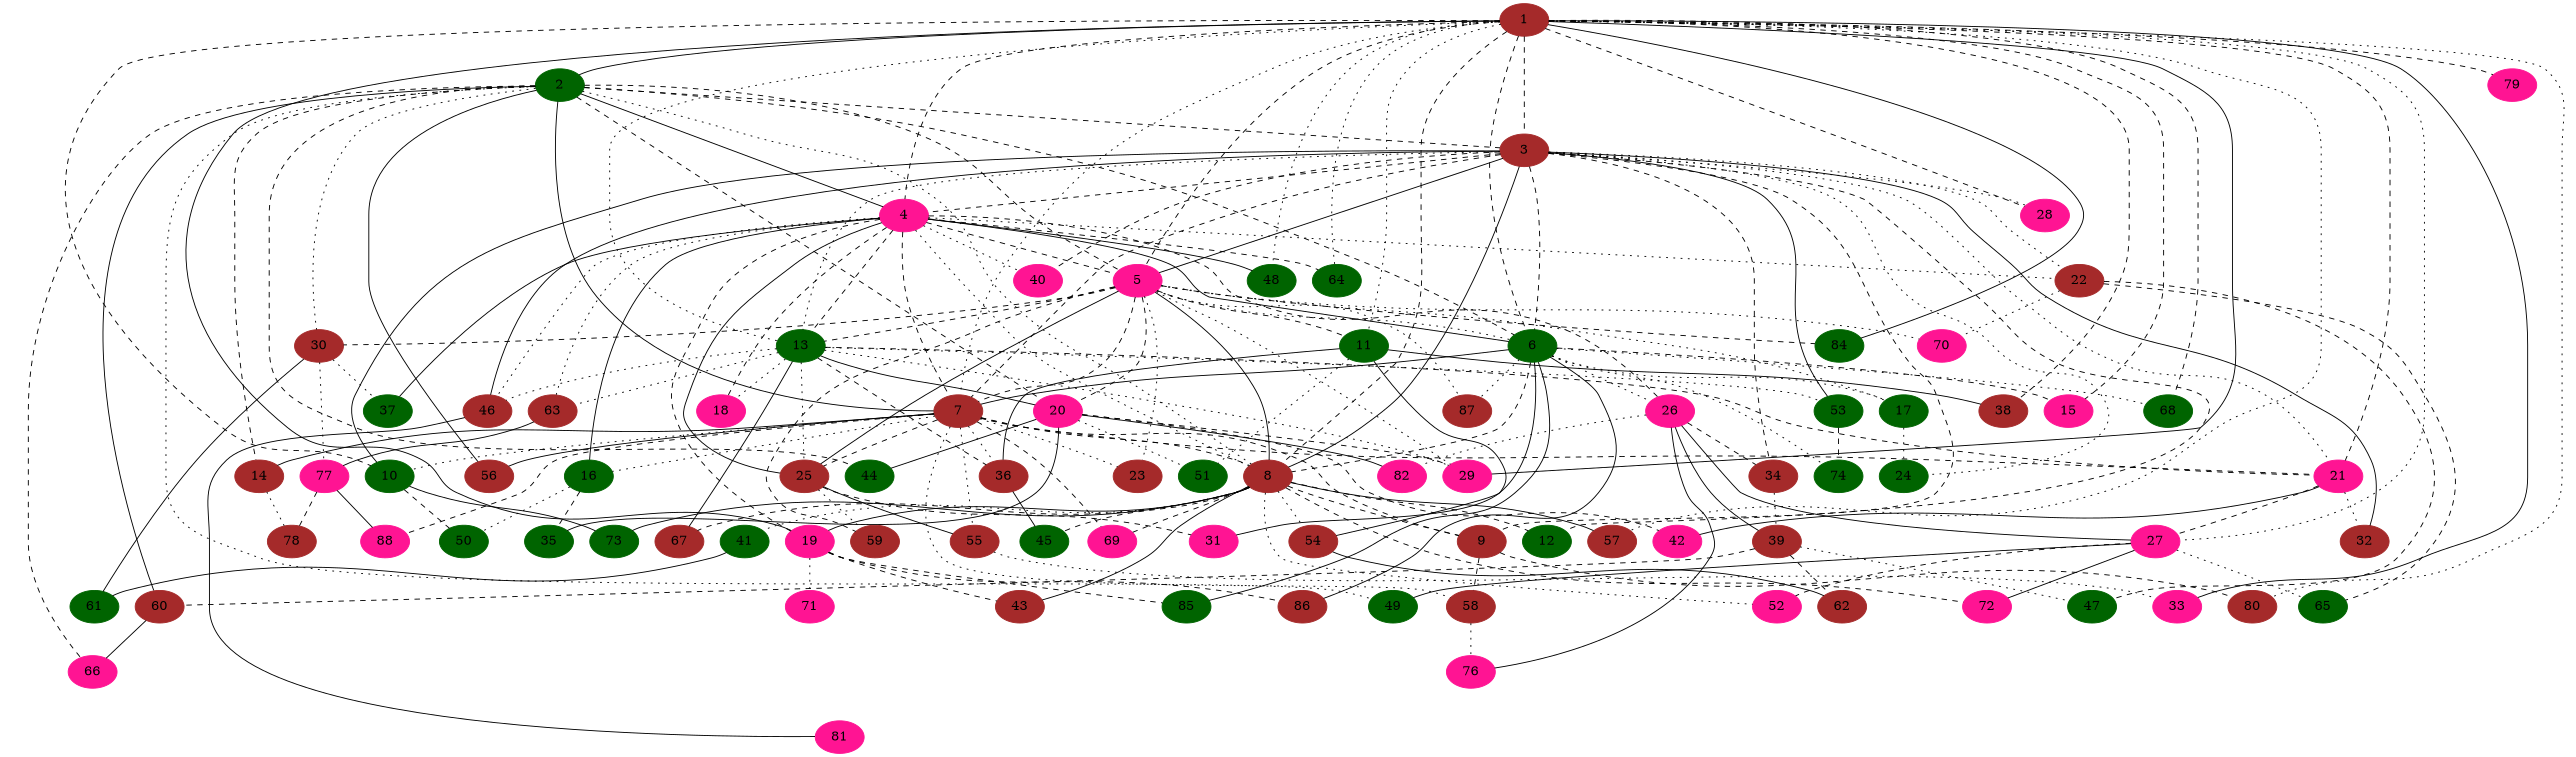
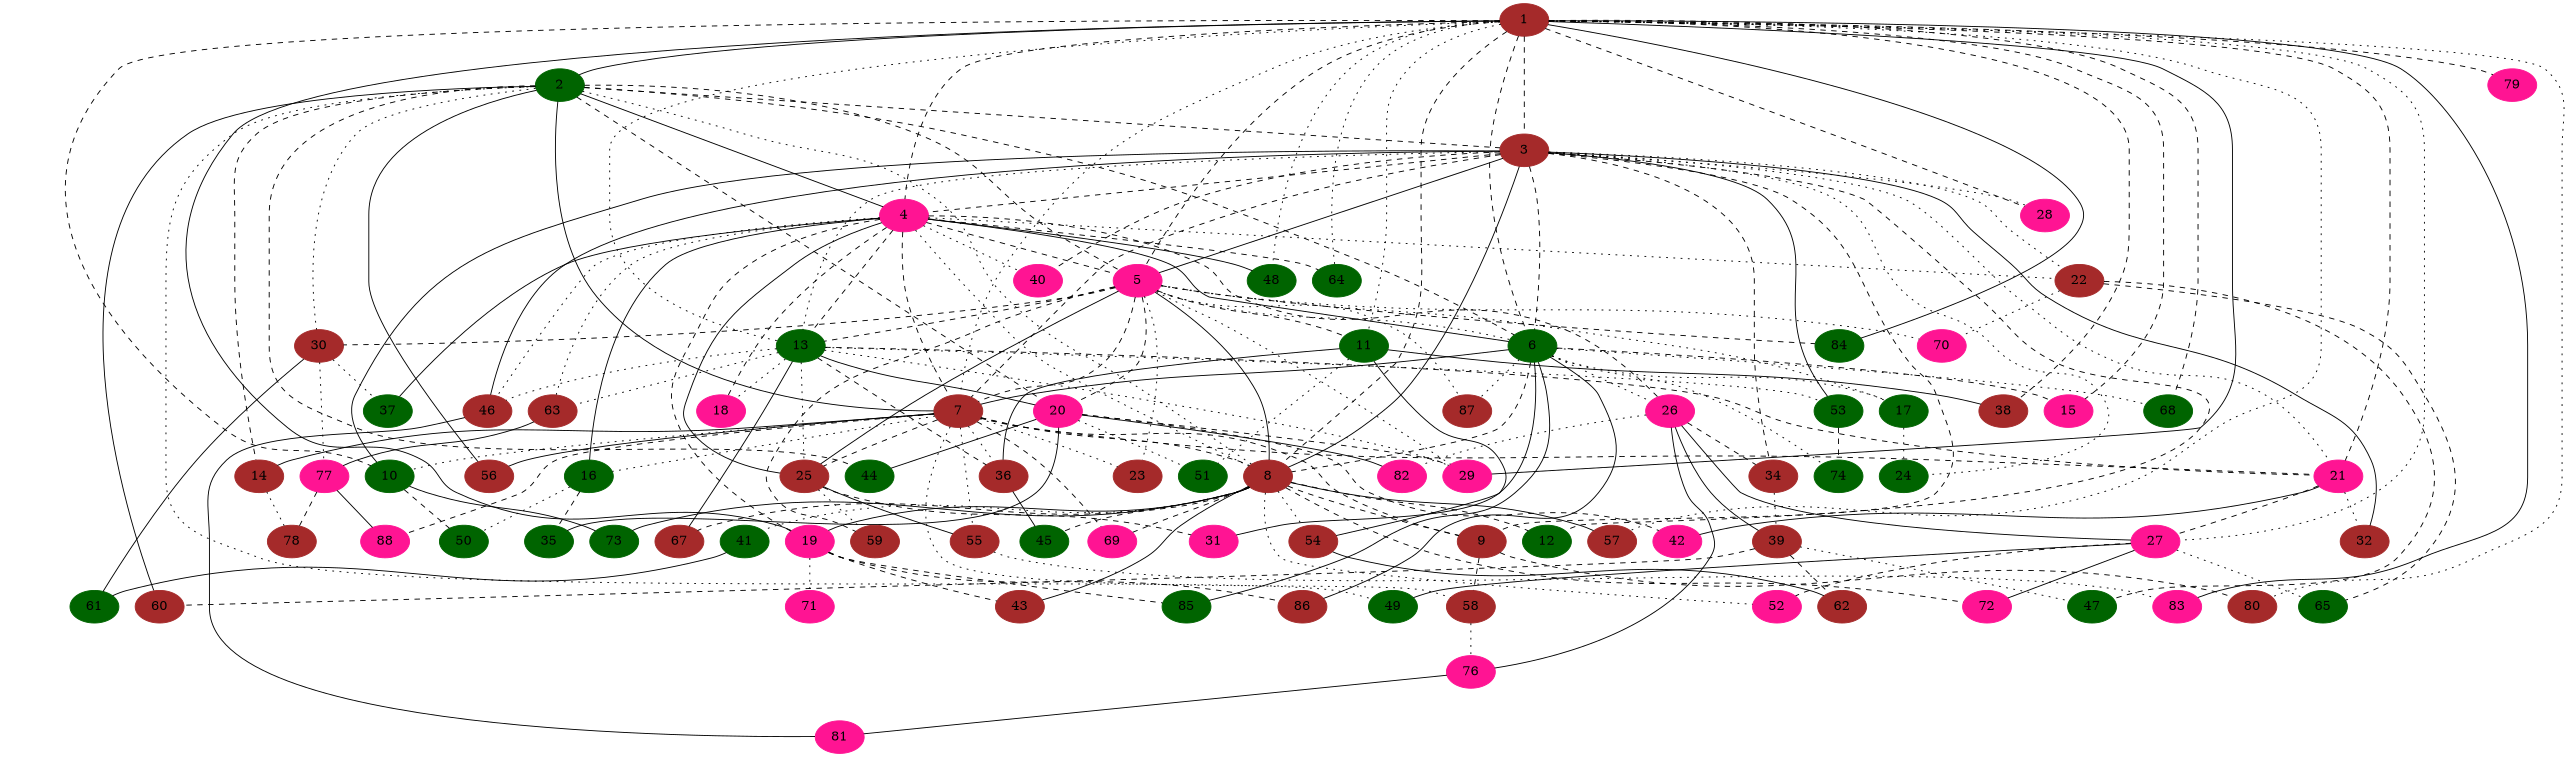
  graph {
    node [color=brown style=filled]
    edge [style=dashed weight=1.0]
    2 [color=darkgreen]
    1
    3
    4 [color=deeppink]
    5 [color=deeppink]
    6 [color=darkgreen]
    7
    8
    10 [color=darkgreen]
    11 [color=darkgreen]
    13 [color=darkgreen]
    15 [color=deeppink]
    19 [color=deeppink]
    21 [color=deeppink]
    27 [color=deeppink]
    28 [color=deeppink]
    29 [color=deeppink]
    38
    48 [color=darkgreen]
    57
    64 [color=darkgreen]
    68 [color=darkgreen]
    79 [color=deeppink]
    80
-   83 [color=deeppink label=33]
+   83 [color=deeppink]
    84 [color=darkgreen]
    14
    20 [color=deeppink]
    30
    44 [color=darkgreen]
    49 [color=darkgreen]
    56
    60
-   66 [color=deeppink]
    9
    12 [color=darkgreen]
    22
    24 [color=darkgreen]
    32
    34
    40 [color=deeppink]
    46
    53 [color=darkgreen]
    16 [color=darkgreen]
    18 [color=deeppink]
    25
    26 [color=deeppink]
    37 [color=darkgreen]
    63
    17 [color=darkgreen]
    23
    59
    70 [color=deeppink]
    87
    31 [color=deeppink]
    74 [color=darkgreen]
    85 [color=darkgreen]
    86
    36
    55
    58
    69 [color=deeppink]
    88 [color=deeppink]
    41 [color=darkgreen]
    43
    45 [color=darkgreen]
    52 [color=deeppink]
    54
    67
    72 [color=deeppink]
    73 [color=darkgreen]
    50 [color=darkgreen]
    51 [color=darkgreen]
    71 [color=deeppink]
    42 [color=deeppink]
    65 [color=darkgreen]
    78
    35 [color=darkgreen]
    82 [color=deeppink]
    61 [color=darkgreen]
    77 [color=deeppink]
    47 [color=darkgreen]
    39
    81 [color=deeppink]
    76 [color=deeppink]
    62
    2 -- 3 [weight=2.0]
    2 -- 4 [style=solid]
    2 -- 5 [weight=3.0]
    2 -- 6
    2 -- 7 [style=solid]
    2 -- 8 [style=dotted]
    2 -- 14
    2 -- 20
    2 -- 30 [style=dotted]
    2 -- 44
    2 -- 49 [style=dotted]
    2 -- 56 [style=solid]
    2 -- 60 [style=solid]
-   2 -- 66
    1 -- 2 [style=solid]
    1 -- 3 [weight=3.0]
    1 -- 4
    1 -- 5 [weight=2.0]
    1 -- 6
    1 -- 7 [style=dotted]
    1 -- 8
    1 -- 10
    1 -- 11 [style=dotted]
    1 -- 13 [style=dotted]
    1 -- 15
    1 -- 19 [style=solid]
    1 -- 21
    1 -- 27 [style=dotted weight=2.0]
    1 -- 28
    1 -- 29 [style=solid]
    1 -- 38
    1 -- 48 [style=dotted]
    1 -- 57 [style=dotted]
    1 -- 64 [style=dotted]
    1 -- 68
    1 -- 79
    1 -- 80 [style=dotted]
    1 -- 83 [style=solid]
    1 -- 84 [style=solid]
    3 -- 4 [weight=3.0]
    3 -- 5 [style=solid weight=4.0]
    3 -- 6 [weight=3.0]
    3 -- 7 [weight=3.0]
    3 -- 8 [style=solid weight=3.0]
    3 -- 10 [style=solid]
    3 -- 13 [style=dotted]
    3 -- 21 [style=dotted]
    3 -- 28 [style=dotted]
    3 -- 9
    3 -- 12
    3 -- 22 [style=dotted]
    3 -- 24 [style=dotted]
    3 -- 32 [style=solid]
    3 -- 34
    3 -- 40
    3 -- 46 [style=solid]
    3 -- 53 [style=solid]
    4 -- 5 [weight=2.0]
    4 -- 6 [style=solid weight=2.0]
    4 -- 7
    4 -- 8 [style=dotted]
    4 -- 13
    4 -- 19
    4 -- 48 [style=solid]
    4 -- 64
    4 -- 22 [style=dotted]
    4 -- 40 [style=dotted]
    4 -- 46 [style=dotted]
    4 -- 16 [style=solid]
    4 -- 18
    4 -- 25 [style=solid]
    4 -- 26
    4 -- 37 [style=solid]
    4 -- 63 [style=dotted]
    5 -- 6 [style=dotted weight=2.0]
    5 -- 7 [weight=2.0]
    5 -- 8 [style=solid weight=2.0]
    5 -- 11 [weight=3.0]
    5 -- 13 [weight=8.0]
    5 -- 29 [style=dotted weight=2.0]
    5 -- 84
    5 -- 20
    5 -- 30
    5 -- 25 [style=solid]
    5 -- 17 [style=dotted weight=2.0]
    5 -- 23 [style=dotted weight=2.0]
    5 -- 59
    5 -- 70 [style=dotted]
    5 -- 87 [style=dotted]
    6 -- 7 [style=solid]
    6 -- 8
    6 -- 15
    6 -- 68 [style=dotted]
    6 -- 26 [style=dotted]
    6 -- 17 [style=dotted]
    6 -- 87 [style=dotted]
    6 -- 31 [style=solid]
    6 -- 74 [style=dotted]
    6 -- 85 [style=solid]
    6 -- 86 [style=solid]
    7 -- 8
    7 -- 10 [style=dotted weight=2.0]
    7 -- 21
    7 -- 14 [style=solid]
    7 -- 56 [style=solid]
    7 -- 9
    7 -- 16 [style=dotted]
    7 -- 25
    7 -- 23 [style=dotted]
    7 -- 36 [style=dotted]
    7 -- 55 [style=dotted]
    7 -- 58 [style=dotted]
    7 -- 69
    7 -- 88
    8 -- 19 [style=solid]
    8 -- 57 [style=solid]
    8 -- 9
    8 -- 12
    8 -- 69
    8 -- 41 [style=dotted]
    8 -- 43 [style=solid]
    8 -- 45
    8 -- 52 [style=dotted]
    8 -- 54 [style=dotted]
    8 -- 67
    8 -- 72
    8 -- 73 [style=solid]
    10 -- 73 [style=solid]
    10 -- 50
    11 -- 38 [style=solid]
    11 -- 36 [style=solid]
    11 -- 54 [style=solid]
    11 -- 51 [style=dotted]
    13 -- 21
    13 -- 29 [style=dotted]
    13 -- 20 [style=solid]
    13 -- 46 [style=dotted]
    13 -- 53 [style=dotted]
    13 -- 18 [style=dotted weight=2.0]
    13 -- 25 [style=dotted]
    13 -- 63 [style=dotted]
    13 -- 36
    13 -- 67 [style=solid]
    19 -- 85
    19 -- 86
    19 -- 43
    19 -- 71 [style=dotted weight=2.0]
    21 -- 27
    21 -- 32 [style=dotted]
    21 -- 42 [style=solid]
    27 -- 49 [style=solid]
    27 -- 52
    27 -- 72 [style=solid]
    27 -- 65 [style=dotted]
    14 -- 78 [style=dotted]
    20 -- 29
    20 -- 44 [style=solid]
    20 -- 51 [style=dotted]
    20 -- 42
    20 -- 35 [style=solid]
    20 -- 82 [style=solid]
    30 -- 37 [style=dotted]
    30 -- 61 [style=solid]
    30 -- 77 [style=dotted]
-   60 -- 66 [style=solid]
    9 -- 80
    9 -- 58
    22 -- 70 [style=dotted]
    22 -- 65
    22 -- 47
    34 -- 39 [style=dotted]
    46 -- 81 [style=solid]
    53 -- 74
    16 -- 50 [style=dotted]
    16 -- 35
    25 -- 59 [style=dotted]
    25 -- 31
    25 -- 55 [style=solid]
    26 -- 27 [style=solid]
    26 -- 34
    26 -- 82 [style=dotted]
    26 -- 39 [style=solid]
    26 -- 76 [style=solid]
    63 -- 77 [style=solid]
    17 -- 24 [style=dotted]
    36 -- 45 [style=solid]
    55 -- 83 [style=dotted]
    58 -- 76 [style=dotted]
    41 -- 61 [style=solid]
    54 -- 62 [style=solid]
    77 -- 88 [style=solid]
    77 -- 78
    39 -- 60
    39 -- 47 [style=dotted]
    39 -- 62
+   76 -- 81 [style=solid]
  }
